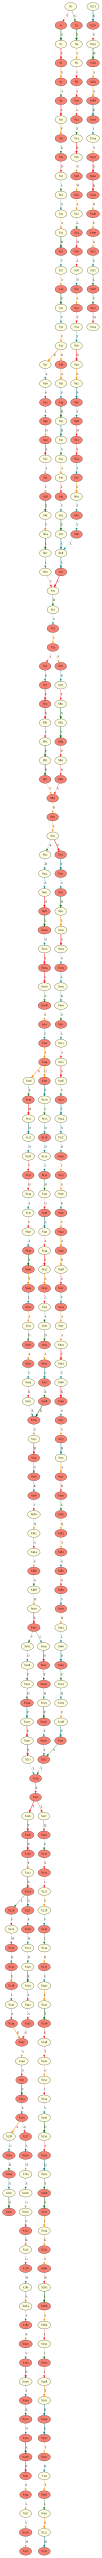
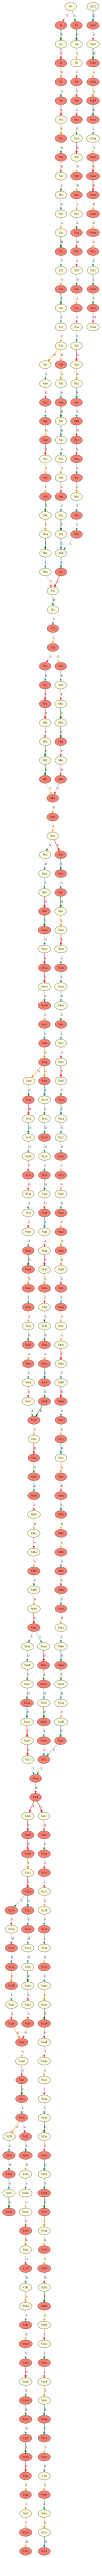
  strict digraph {
    fontname="Playfair Display"
    node [fillcolor=salmon fontname="Playfair Display" style=filled]
    edge [color=teal fontname="Playfair Display" style=dashed]
    S0 [fillcolor=lightyellow]
    S1
    S2
    S3 [fillcolor=lightyellow]
    S4 [fillcolor=lightyellow]
    S5
    S6 [fillcolor=lightyellow]
    S7
    S8
    S9
    S10
    S11 [fillcolor=lightyellow]
    S12
    S13
    S14 [fillcolor=lightyellow]
    S15
    S16 [fillcolor=lightyellow]
    S17 [fillcolor=lightyellow]
    S18
    S19 [fillcolor=lightyellow]
    S20
    S21 [fillcolor=lightyellow]
    S22 [fillcolor=lightyellow]
    S23 [fillcolor=lightyellow]
    S24
    S25
    S26
    S27 [fillcolor=lightyellow]
    S28 [fillcolor=lightyellow]
    S29
    S30
    S31 [fillcolor=lightyellow]
    S32
    S33 [fillcolor=lightyellow]
    S34 [fillcolor=lightyellow]
    S35 [fillcolor=lightyellow]
    S36 [fillcolor=lightyellow]
    S37 [fillcolor=lightyellow]
    S38
    S39 [fillcolor=lightyellow]
    S40 [fillcolor=lightyellow]
    S41 [fillcolor=lightyellow]
    S42 [fillcolor=lightyellow]
    S43
    S44
    S45
    S46
    S47 [fillcolor=lightyellow]
    S48
    S49
    S50 [fillcolor=lightyellow]
    S51
    S52 [fillcolor=lightyellow]
    S53 [fillcolor=lightyellow]
    S54
    S55
    S56 [fillcolor=lightyellow]
    S57
    S58
    S59
    S60 [fillcolor=lightyellow]
    S61 [fillcolor=lightyellow]
    S62 [fillcolor=lightyellow]
    S63
    S64 [fillcolor=lightyellow]
    S65 [fillcolor=lightyellow]
    S66
    S67 [fillcolor=lightyellow]
    S68 [fillcolor=lightyellow]
    S69 [fillcolor=lightyellow]
    S70
    S71 [fillcolor=lightyellow]
    S72 [fillcolor=lightyellow]
    S73
    S74
    S75
    S76
    S77
    S78 [fillcolor=lightyellow]
    S79
    S80 [fillcolor=lightyellow]
    S81 [fillcolor=lightyellow]
    S82 [fillcolor=lightyellow]
    S83 [fillcolor=lightyellow]
    S84
    S85 [fillcolor=lightyellow]
    S86 [fillcolor=lightyellow]
    S87
    S88
    S89
    S90
    S91 [fillcolor=lightyellow]
    S92 [fillcolor=lightyellow]
    S93
    S94 [fillcolor=lightyellow]
    S95
    S96 [fillcolor=lightyellow]
    S97
    S98
    S99 [fillcolor=lightyellow]
    S100
    S101 [fillcolor=lightyellow]
    S102 [fillcolor=lightyellow]
    S103 [fillcolor=lightyellow]
    S104
    S105
    S106 [fillcolor=lightyellow]
    S107 [fillcolor=lightyellow]
    S108
    S109 [fillcolor=lightyellow]
    S110
    S111
    S112
    S113 [fillcolor=lightyellow]
    S114
    S115 [fillcolor=lightyellow]
    S116 [fillcolor=lightyellow]
    S117
    S118 [fillcolor=lightyellow]
    S119
    S120 [fillcolor=lightyellow]
    S121
    S122 [fillcolor=lightyellow]
    S123 [fillcolor=lightyellow]
    S124 [fillcolor=lightyellow]
    S125 [fillcolor=lightyellow]
    S126
    S127 [fillcolor=lightyellow]
    S128 [fillcolor=lightyellow]
    S129 [fillcolor=lightyellow]
    S130
    S131
    S132
    S133
    S134 [fillcolor=lightyellow]
    S135 [fillcolor=lightyellow]
    S136 [fillcolor=lightyellow]
    S137 [fillcolor=lightyellow]
    S138
    S139
    S140 [fillcolor=lightyellow]
    S141 [fillcolor=lightyellow]
    S142
    S143
    S144 [fillcolor=lightyellow]
    S145
    S146
    S147 [fillcolor=lightyellow]
    S148 [fillcolor=lightyellow]
    S149
    S150
    S151
    S152
    S153 [fillcolor=lightyellow]
    S154
    S155 [fillcolor=lightyellow]
    S156 [fillcolor=lightyellow]
    S157 [fillcolor=lightyellow]
    S158
    S159
    S160 [fillcolor=lightyellow]
    S161
    S162
    S163 [fillcolor=lightyellow]
    S164 [fillcolor=lightyellow]
    S165
    S166 [fillcolor=lightyellow]
    S167 [fillcolor=lightyellow]
    S168
    S169
    S170
    S171
    S172 [fillcolor=lightyellow]
    S173
    S174
    S175 [fillcolor=lightyellow]
    S176
    S177
    S178
    S179
    S180 [fillcolor=lightyellow]
    S181
    S182 [fillcolor=lightyellow]
    S183
    S184 [fillcolor=lightyellow]
    S185
    S186
    S187
    S188 [fillcolor=lightyellow]
    S189
    S190 [fillcolor=lightyellow]
    S191
    S192
    S193 [fillcolor=lightyellow]
    S194 [fillcolor=lightyellow]
    S195 [fillcolor=lightyellow]
    S196 [fillcolor=lightyellow]
    S197
    S198 [fillcolor=lightyellow]
    S199
    S200
    S201 [fillcolor=lightyellow]
    S202 [fillcolor=lightyellow]
    S203 [fillcolor=lightyellow]
    S204
    S205 [fillcolor=lightyellow]
    S206
    S207 [fillcolor=lightyellow]
    S208 [fillcolor=lightyellow]
    S209
    S210 [fillcolor=lightyellow]
    S211
    S212
    S213 [fillcolor=lightyellow]
    S214
    S215
    S216 [fillcolor=lightyellow]
    S217 [fillcolor=lightyellow]
    S218
    S219
    S220
    S221
    S222 [fillcolor=lightyellow]
    S223
    S224
    S225 [fillcolor=lightyellow]
    S226
    S227
    S228 [fillcolor=lightyellow]
    S229 [fillcolor=lightyellow]
    S230
    S231
    S232
    S233 [fillcolor=lightyellow]
    S234 [fillcolor=lightyellow]
    S235
    S236 [fillcolor=lightyellow]
    S237
    S238
    S239 [fillcolor=lightyellow]
    S240 [fillcolor=lightyellow]
    S241 [fillcolor=lightyellow]
    S242 [fillcolor=lightyellow]
    S243 [fillcolor=lightyellow]
    S244
    S245
    S246
    S247
    S248 [fillcolor=lightyellow]
    S249 [fillcolor=lightyellow]
    S250 [fillcolor=lightyellow]
    S251
    S252 [fillcolor=lightyellow]
    S253
    S254 [fillcolor=lightyellow]
    S255
    S256 [fillcolor=lightyellow]
    S257
    S258 [fillcolor=lightyellow]
    S259 [fillcolor=lightyellow]
    S260
    S261
    S262
    S263 [fillcolor=lightyellow]
    S264
    S265 [fillcolor=lightyellow]
    S266 [fillcolor=lightyellow]
    S267 [fillcolor=lightyellow]
    S268
    S269 [fillcolor=lightyellow]
    S270
    S271
    S272
    S274 [fillcolor=lightyellow]
    S275 [fillcolor=lightyellow]
    S273 [fillcolor=lightyellow]
    S276
    S277
    S278
    S279 [fillcolor=lightyellow]
    S280
    S281 [fillcolor=lightyellow]
    S282
    S283 [fillcolor=lightyellow]
    S284 [fillcolor=lightyellow]
    S285
    S286
    S287
    S288
    S289 [fillcolor=lightyellow]
    S290
    S291
    S292 [fillcolor=lightyellow]
    S293
    S294 [fillcolor=lightyellow]
    S295
    S296 [fillcolor=lightyellow]
    S297
    S298 [fillcolor=lightyellow]
    S299
    S300
    S301 [fillcolor=lightyellow]
    S302
    S303
    S304
    S305
    S306
    S307
    S308
    S309
    S310
    S311
    S312
    S313 [fillcolor=lightyellow]
    S314
    S315 [fillcolor=lightyellow]
    S316
    S317 [fillcolor=lightyellow]
    S318
    S319 [fillcolor=lightyellow]
    S320
    S321
    S322 [fillcolor=lightyellow]
    S323
    S324 [fillcolor=lightyellow]
    S325
    S0 -> S1 [color=red label=T]
    S0 -> S2 [color=darkgreen label=G style=solid]
    S1 -> S3 [color=darkgreen label=S style=bold]
    S2 -> S4 [color=darkgreen label=S style=bold]
    S3 -> S5 [color=red label=V style=bold]
    S4 -> S6 [color=darkorange label=V style=solid]
    S5 -> S7 [color=darkorange label=S style=bold]
    S6 -> S8 [color=red label=I]
    S7 -> S9 [color=darkgreen label=A]
    S8 -> S10 [color=red label=S]
    S9 -> S11 [color=red label=L style=bold]
    S10 -> S12 [color=red label=L]
    S11 -> S13 [color=darkorange label=F style=bold]
    S12 -> S14 [color=darkgreen label=F]
    S13 -> S15 [color=darkgreen label=K]
    S14 -> S16 [color=red label=K style=bold]
    S15 -> S17 [color=red label=D style=solid]
    S16 -> S18 [color=darkorange label=D]
    S17 -> S19 [color=darkgreen label=L]
    S18 -> S20 [color=darkorange label=W]
    S19 -> S21 [label=S style=solid]
    S20 -> S22 [color=darkorange label=A style=solid]
    S21 -> S23 [color=darkorange label=A style=solid]
    S22 -> S24 [color=darkgreen label=A]
    S23 -> S25 [color=darkgreen label=H style=bold]
    S24 -> S26 [color=red label=H style=solid]
    S25 -> S27 [label=V]
    S26 -> S28 [color=red label=A]
    S27 -> S29 [color=darkorange label=A style=solid]
    S28 -> S30 [label=D]
    S29 -> S31 [color=darkgreen label=P style=bold]
    S30 -> S32 [color=darkorange label=A style=solid]
    S31 -> S33 [label=T style=solid]
    S32 -> S34 [color=red label=T]
    S33 -> S35 [color=darkorange label=F]
    S34 -> S36 [label=F style=solid]
    S35 -> S37 [color=darkorange label=E style=bold]
    S35 -> S38 [color=darkorange label=D style=solid]
    S36 -> S39 [color=red label=D style=bold]
    S37 -> S40 [label=A]
    S38 -> S41 [color=darkorange label=A style=bold]
    S39 -> S42 [color=darkorange label=A style=bold]
    S40 -> S43 [color=red label=P]
    S41 -> S44 [label=P style=solid]
    S42 -> S45 [label=P style=bold]
    S43 -> S46 [label=L]
    S44 -> S47 [color=darkgreen label=H style=bold]
    S45 -> S48 [label=F]
    S46 -> S49 [color=darkorange label=H style=solid]
    S47 -> S50 [label=H style=bold]
    S48 -> S51 [color=red label=H style=solid]
    S49 -> S52 [color=red label=A style=bold]
    S50 -> S53 [color=darkgreen label=S]
    S51 -> S54 [color=red label=S style=solid]
    S52 -> S55 [color=darkorange label=A style=solid]
    S53 -> S56 [color=darkorange label=A style=solid]
    S54 -> S57 [label=A style=solid]
    S55 -> S58 [color=darkorange label=L]
    S56 -> S59 [color=red label=L style=solid]
    S57 -> S60 [color=darkorange label=L style=bold]
    S58 -> S61 [color=darkgreen label=T style=bold]
    S59 -> S62 [label=T]
    S60 -> S63 [label=T]
    S61 -> S64 [color=darkorange label=V style=bold]
    S62 -> S65 [color=darkgreen label=V style=bold]
    S63 -> S66 [label=V]
    S64 -> S67 [color=darkgreen label=L style=bold]
    S65 -> S68 [label=L style=bold]
    S66 -> S68 [label=L]
    S67 -> S69 [label=L style=solid]
    S68 -> S70 [label=L style=bold]
    S69 -> S71 [color=red label=C]
    S70 -> S71 [color=red label=C style=bold]
    S71 -> S72 [color=darkgreen label=H style=solid]
    S72 -> S73 [label=S]
    S73 -> S74 [color=darkorange label=L style=solid]
    S74 -> S75 [color=red label=L]
    S74 -> S76 [color=darkorange label=F]
    S75 -> S77 [label=K style=solid]
    S76 -> S78 [label=K style=solid]
    S77 -> S79 [color=red label=F style=bold]
    S78 -> S80 [color=red label=F style=solid]
    S79 -> S81 [color=red label=N style=bold]
    S80 -> S82 [color=darkgreen label=N style=bold]
    S81 -> S83 [color=red label=V style=solid]
    S82 -> S84 [color=darkgreen label=V style=bold]
    S83 -> S85 [color=darkgreen label=P style=bold]
    S84 -> S86 [color=red label=P style=solid]
    S85 -> S87 [color=darkgreen label=D style=bold]
    S86 -> S88 [color=red label=D style=solid]
    S87 -> S89 [color=darkorange label=V style=solid]
    S88 -> S89 [color=red label=V style=solid]
    S89 -> S90 [color=darkorange label=R]
    S90 -> S91 [color=darkorange label=L style=solid]
    S91 -> S92 [color=darkgreen label=K]
    S91 -> S93 [color=red label=V style=bold]
    S92 -> S94 [label=H]
    S93 -> S95 [label=Y style=bold]
    S94 -> S96 [label=A style=solid]
    S95 -> S97 [label=A]
    S96 -> S98 [color=red label=H style=bold]
    S97 -> S99 [color=darkgreen label=H style=bold]
    S98 -> S100 [color=darkgreen label=L style=bold]
    S99 -> S101 [color=darkorange label=L style=bold]
    S100 -> S102 [label=D]
    S101 -> S103 [color=red label=E style=bold]
    S102 -> S104 [color=red label=S style=bold]
    S103 -> S105 [label=S]
    S104 -> S106 [color=red label=L style=bold]
    S105 -> S107 [label=L style=solid]
    S106 -> S108 [color=darkgreen label=A style=solid]
    S107 -> S109 [label=K style=solid]
    S108 -> S110 [color=darkorange label=S]
    S109 -> S111 [color=darkgreen label=S]
    S110 -> S112 [label=L style=solid]
    S111 -> S113 [label=L]
    S112 -> S114 [color=darkorange label=A style=bold]
    S113 -> S115 [color=red label=A]
    S114 -> S116 [color=darkorange label=N style=bold]
    S114 -> S117 [color=darkorange label=G style=bold]
    S115 -> S118 [color=red label=S style=bold]
    S116 -> S119 [color=darkgreen label=P style=solid]
    S117 -> S120 [label=P style=bold]
    S118 -> S121 [color=darkgreen label=T]
    S119 -> S122 [color=red label=M style=bold]
    S120 -> S123 [color=darkgreen label=L style=solid]
    S121 -> S124 [label=V style=bold]
    S122 -> S125 [label=D style=bold]
    S123 -> S126 [label=D style=solid]
    S124 -> S127 [label=N style=solid]
    S125 -> S128 [label=D]
    S126 -> S129 [label=D]
    S127 -> S130 [label=D]
    S128 -> S131 [color=red label=V style=solid]
    S129 -> S132 [label=L]
    S130 -> S133 [color=darkorange label=I]
    S131 -> S134 [color=red label=H]
    S132 -> S135 [color=darkgreen label=H style=solid]
    S133 -> S136 [color=darkorange label=S style=solid]
    S134 -> S137 [label=A]
    S135 -> S138 [color=red label=G]
    S136 -> S139 [label=K]
    S137 -> S140 [color=red label=V]
    S138 -> S141 [label=A style=bold]
    S139 -> S142 [color=darkorange label=V style=solid]
    S140 -> S143 [label=A]
    S141 -> S144 [color=red label=A]
    S142 -> S145 [color=darkorange label=A style=bold]
    S143 -> S146 [color=darkgreen label=N style=bold]
    S144 -> S147 [color=red label=S style=bold]
    S145 -> S148 [color=darkorange label=D style=bold]
    S146 -> S149 [color=darkorange label=T style=bold]
    S147 -> S150 [color=darkorange label=A style=bold]
    S148 -> S151 [color=red label=G style=solid]
    S149 -> S152 [label=L style=solid]
    S150 -> S153 [color=red label=L]
    S151 -> S154 [label=V style=solid]
    S152 -> S155 [color=darkorange label=A style=solid]
    S153 -> S156 [color=darkgreen label=A]
    S154 -> S157 [color=darkorange label=A style=solid]
    S155 -> S158 [color=darkgreen label=D style=solid]
    S156 -> S159 [color=darkgreen label=D style=solid]
    S157 -> S160 [color=darkorange label=A]
    S158 -> S161 [color=darkorange label=A]
    S159 -> S162 [color=darkorange label=A]
    S160 -> S163 [color=red label=V style=bold]
    S161 -> S164 [label=V]
    S162 -> S165 [label=V style=bold]
    S163 -> S166 [label=V]
    S164 -> S167 [color=red label=K]
    S165 -> S168 [color=darkgreen label=K]
    S166 -> S169 [color=red label=K style=bold]
    S167 -> S170 [label=K]
    S168 -> S170 [color=darkgreen label=K style=bold]
    S169 -> S171 [label=S]
    S170 -> S172 [color=darkorange label=G style=solid]
    S171 -> S173 [color=darkorange label=G style=solid]
    S172 -> S174 [color=red label=H style=bold]
    S173 -> S175 [label=H style=bold]
    S174 -> S176 [color=darkgreen label=G style=solid]
    S175 -> S177 [color=darkorange label=A style=bold]
    S176 -> S178 [label=K style=solid]
    S177 -> S179 [color=red label=R style=solid]
    S178 -> S180 [color=red label=V]
    S179 -> S181 [color=darkgreen label=L style=solid]
    S180 -> S182 [color=darkorange label=Q style=solid]
    S181 -> S183 [color=darkorange label=Q style=solid]
    S182 -> S184 [color=red label=A style=solid]
    S183 -> S185 [color=darkorange label=A style=solid]
    S184 -> S186 [color=darkorange label=S]
    S185 -> S187 [label=S]
    S186 -> S188 [color=darkgreen label=G]
    S187 -> S189 [color=red label=G style=solid]
    S188 -> S190 [color=darkorange label=H style=solid]
    S189 -> S191 [label=S style=solid]
    S190 -> S192 [color=red label=S style=bold]
    S191 -> S193 [color=darkorange label=H]
    S192 -> S194 [label=L style=solid]
    S192 -> S195 [color=darkgreen label=V]
    S193 -> S196 [label=L]
    S194 -> S197 [color=red label=D style=bold]
    S195 -> S198 [label=D]
    S196 -> S199 [label=D style=bold]
    S197 -> S200 [color=darkgreen label=F style=solid]
    S198 -> S201 [color=darkgreen label=F style=solid]
    S199 -> S202 [color=darkgreen label=F style=solid]
    S200 -> S203 [label=H style=solid]
    S201 -> S204 [color=darkgreen label=H style=solid]
    S202 -> S205 [label=H style=solid]
    S203 -> S206 [color=darkgreen label=P style=bold]
    S204 -> S207 [label=P style=bold]
    S205 -> S208 [color=darkorange label=P]
    S206 -> S209 [label=F]
    S207 -> S210 [color=red label=F style=bold]
    S208 -> S211 [label=F style=bold]
    S209 -> S212 [label=Y]
    S210 -> S213 [color=red label=Y style=bold]
    S211 -> S212 [color=darkgreen label=Y style=solid]
    S212 -> S214 [color=darkgreen label=T]
    S213 -> S214 [label=T]
    S214 -> S215 [color=red label=K style=solid]
    S215 -> S216 [color=red label=T style=bold]
-   S215 -> S217 [color=red label=A style=solid]
+   S215 -> S217 [color=red label=A style=bold]
    S216 -> S218 [color=red label=T style=bold]
    S217 -> S219 [color=red label=Q style=solid]
    S218 -> S220 [color=red label=P style=bold]
    S219 -> S221 [color=darkgreen label=P]
    S220 -> S222 [color=darkorange label=F style=bold]
    S221 -> S223 [color=red label=Y]
    S222 -> S224 [color=red label=S style=bold]
    S223 -> S225 [color=red label=C]
    S224 -> S226 [color=darkgreen label=L style=solid]
    S224 -> S227 [label=A style=bold]
    S225 -> S228 [color=darkorange label=S style=solid]
    S226 -> S229 [color=red label=F]
    S227 -> S230 [label=F]
    S228 -> S231 [label=F]
    S229 -> S232 [color=red label=M]
    S230 -> S233 [label=M]
    S231 -> S234 [color=darkgreen label=L style=solid]
    S232 -> S235 [label=R]
    S233 -> S236 [label=R]
    S234 -> S237 [color=darkorange label=R]
    S235 -> S238 [color=darkorange label=E style=bold]
    S236 -> S239 [color=darkgreen label=E style=bold]
    S237 -> S240 [label=E]
    S238 -> S241 [label=L]
    S239 -> S242 [color=red label=L style=solid]
    S240 -> S243 [color=darkorange label=L style=bold]
    S241 -> S244 [color=red label=A style=solid]
    S242 -> S245 [color=red label=A]
    S243 -> S246 [color=darkgreen label=T style=bold]
    S244 -> S247 [color=darkorange label=E style=bold]
    S245 -> S247 [color=red label=E]
    S246 -> S248 [color=red label=E style=solid]
    S247 -> S249 [color=darkorange label=A]
    S248 -> S250 [color=red label=T]
    S249 -> S251 [color=red label=G style=solid]
    S250 -> S252 [color=darkorange label=G]
    S251 -> S253 [color=darkgreen label=Y style=bold]
    S252 -> S254 [color=red label=I]
    S253 -> S255 [label=E]
    S254 -> S256 [label=V]
    S255 -> S257 [color=red label=G]
    S255 -> S258 [color=darkorange label=A style=bold]
    S256 -> S259 [color=darkgreen label=D style=bold]
    S257 -> S260 [color=darkgreen label=A style=solid]
    S258 -> S261 [label=G]
    S259 -> S262 [color=red label=A style=solid]
    S260 -> S263 [color=darkorange label=H]
    S261 -> S264 [color=darkgreen label=H]
    S262 -> S265 [label=Q style=bold]
    S263 -> S266 [label=A]
    S264 -> S267 [label=G style=solid]
    S265 -> S268 [color=darkgreen label=T style=solid]
    S266 -> S269 [color=darkorange label=G]
    S267 -> S270 [color=darkgreen label=G style=bold]
    S268 -> S271 [color=darkgreen label=S style=bold]
    S269 -> S272 [color=red label=V style=solid]
    S271 -> S274 [color=darkorange label=I style=bold]
    S272 -> S275 [color=darkorange label=K style=bold]
    S274 -> S277 [color=darkorange label=K style=solid]
    S275 -> S278 [color=red label=G]
    S273 -> S276 [label=K style=bold]
    S276 -> S279 [color=red label=G]
    S277 -> S280 [color=darkorange label=S]
    S278 -> S281 [label=W]
    S279 -> S282 [color=darkgreen label=W style=bold]
    S280 -> S283 [color=red label=W]
    S281 -> S284 [color=darkorange label=A style=bold]
    S282 -> S285 [color=darkorange label=A style=solid]
    S283 -> S286 [color=darkgreen label=L style=bold]
    S284 -> S287 [label=A]
    S285 -> S288 [color=darkorange label=A style=bold]
    S286 -> S289 [color=darkorange label=S style=solid]
    S287 -> S290 [color=darkorange label=K]
    S288 -> S291 [label=K style=bold]
    S289 -> S292 [color=red label=L style=solid]
    S290 -> S293 [label=V]
    S291 -> S294 [label=I]
    S292 -> S295 [color=darkgreen label=I]
    S293 -> S296 [color=red label=N style=bold]
    S294 -> S297 [color=darkorange label=N]
    S295 -> S298 [color=red label=I style=solid]
    S296 -> S299 [label=T]
    S297 -> S300 [color=red label=S style=bold]
    S298 -> S301 [color=darkorange label=T style=bold]
    S299 -> S302 [color=darkgreen label=K style=solid]
    S300 -> S303 [color=red label=K style=bold]
    S301 -> S304 [label=R style=bold]
    S302 -> S305 [label=D]
    S303 -> S306 [color=darkorange label=D]
    S304 -> S307 [label=E style=bold]
    S305 -> S308 [color=darkgreen label=A style=bold]
    S306 -> S309 [color=darkorange label=E style=solid]
    S307 -> S310 [color=darkorange label=T]
    S308 -> S311 [color=red label=P style=bold]
    S309 -> S312 [color=darkorange label=G style=solid]
    S310 -> S313 [label=R]
    S311 -> S314 [color=darkorange label=S style=solid]
    S312 -> S315 [label=S style=solid]
    S313 -> S316 [color=darkorange label=T style=solid]
    S314 -> S317 [color=darkorange label=L]
    S315 -> S318 [color=darkgreen label=L style=solid]
    S316 -> S319 [color=darkgreen label=L style=solid]
    S317 -> S320 [color=darkorange label=V style=solid]
    S318 -> S321 [color=darkgreen label=V style=solid]
    S319 -> S322 [color=darkorange label=S style=bold]
    S320 -> S323 [color=darkorange label=M style=solid]
    S321 -> S324 [color=red label=M style=solid]
    S322 -> S325 [label=M style=bold]
  }
